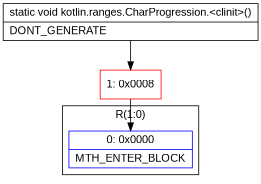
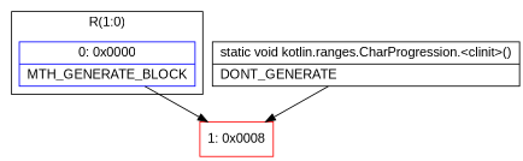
  digraph {
    fontname="Liberation Sans"
    node [fontname="Liberation Sans" shape=record]
    edge [fontname="Liberation Sans"]
-   n1 [color=blue label="{0\:\ 0x0000|MTH_ENTER_BLOCK\l}"]
+   n1 [color=blue label="{0\:\ 0x0000|MTH_GENERATE_BLOCK\l}"]
    n2 [color=red label="{1\:\ 0x0008}"]
    n3 [label="{static void kotlin.ranges.CharProgression.\<clinit\>()  | DONT_GENERATE\l}"]
    subgraph cluster_1 {
      label="R(1:0)"
      n1
    }
-   n2 -> n1
+   n1 -> n2
    n3 -> n2
  }
